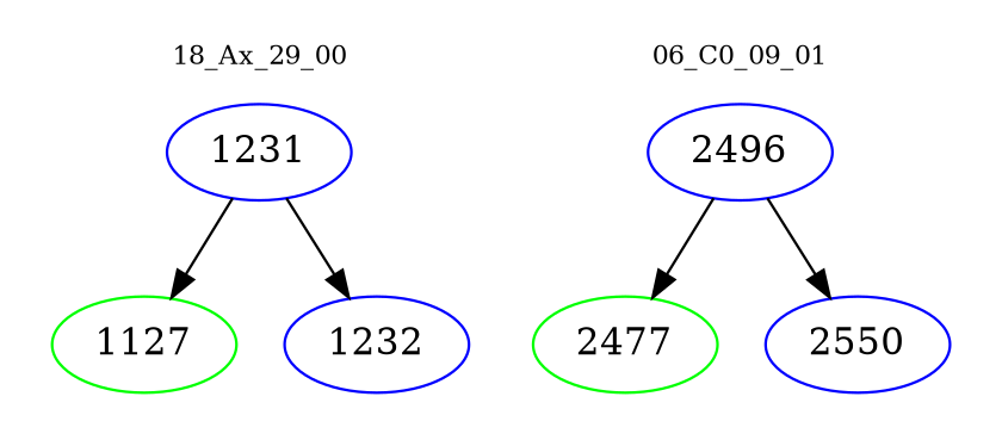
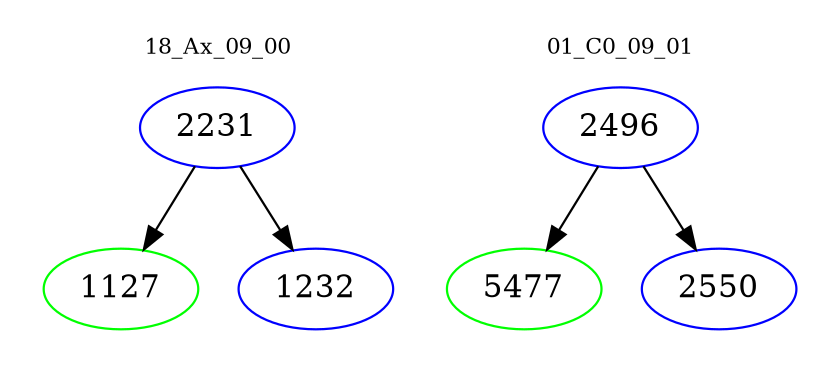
  digraph {
    node [color=blue]
    edge [color=black]
-   n1 [label=1231]
+   n1 [label=2231]
    n2 [color=green label=1127]
    n3 [label=1232]
    n4 [label=2496]
-   n5 [color=green label=2477]
+   n5 [color=green label=5477]
    n6 [label=2550]
    subgraph cluster_1 {
      color=white
      fontsize=10
-     label="18_Ax_29_00"
+     label="18_Ax_09_00"
      n1
      n2
      n3
    }
    subgraph cluster_2 {
      color=white
      fontsize=10
-     label="06_C0_09_01"
+     label="01_C0_09_01"
      n4
      n5
      n6
    }
    n1 -> n2
    n1 -> n3
    n4 -> n5
    n4 -> n6
  }
